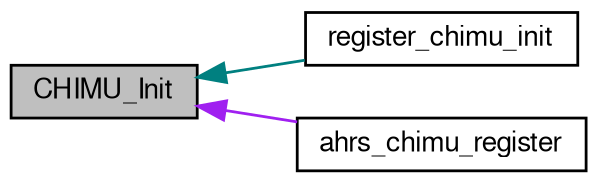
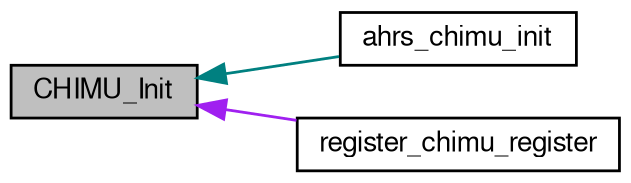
  digraph {
    rankdir=LR
    node [color=black fillcolor=white fontname=FreeSans fontsize=10 shape=record style=filled]
    edge [dir=back fontname=FreeSans fontsize=10 labelfontname=FreeSans labelfontsize=10 style=solid]
    n1 [fillcolor=grey75 fontcolor=black height=0.2 label=CHIMU_Init width=0.4]
-   n2 [height=0.2 label=register_chimu_init width=0.4]
-   n3 [height=0.2 label=ahrs_chimu_register width=0.4]
+   n2 [height=0.2 label=ahrs_chimu_init width=0.4]
+   n3 [height=0.2 label=register_chimu_register width=0.4]
    n1 -> n2 [color=teal]
    n1 -> n3 [color=purple]
  }
